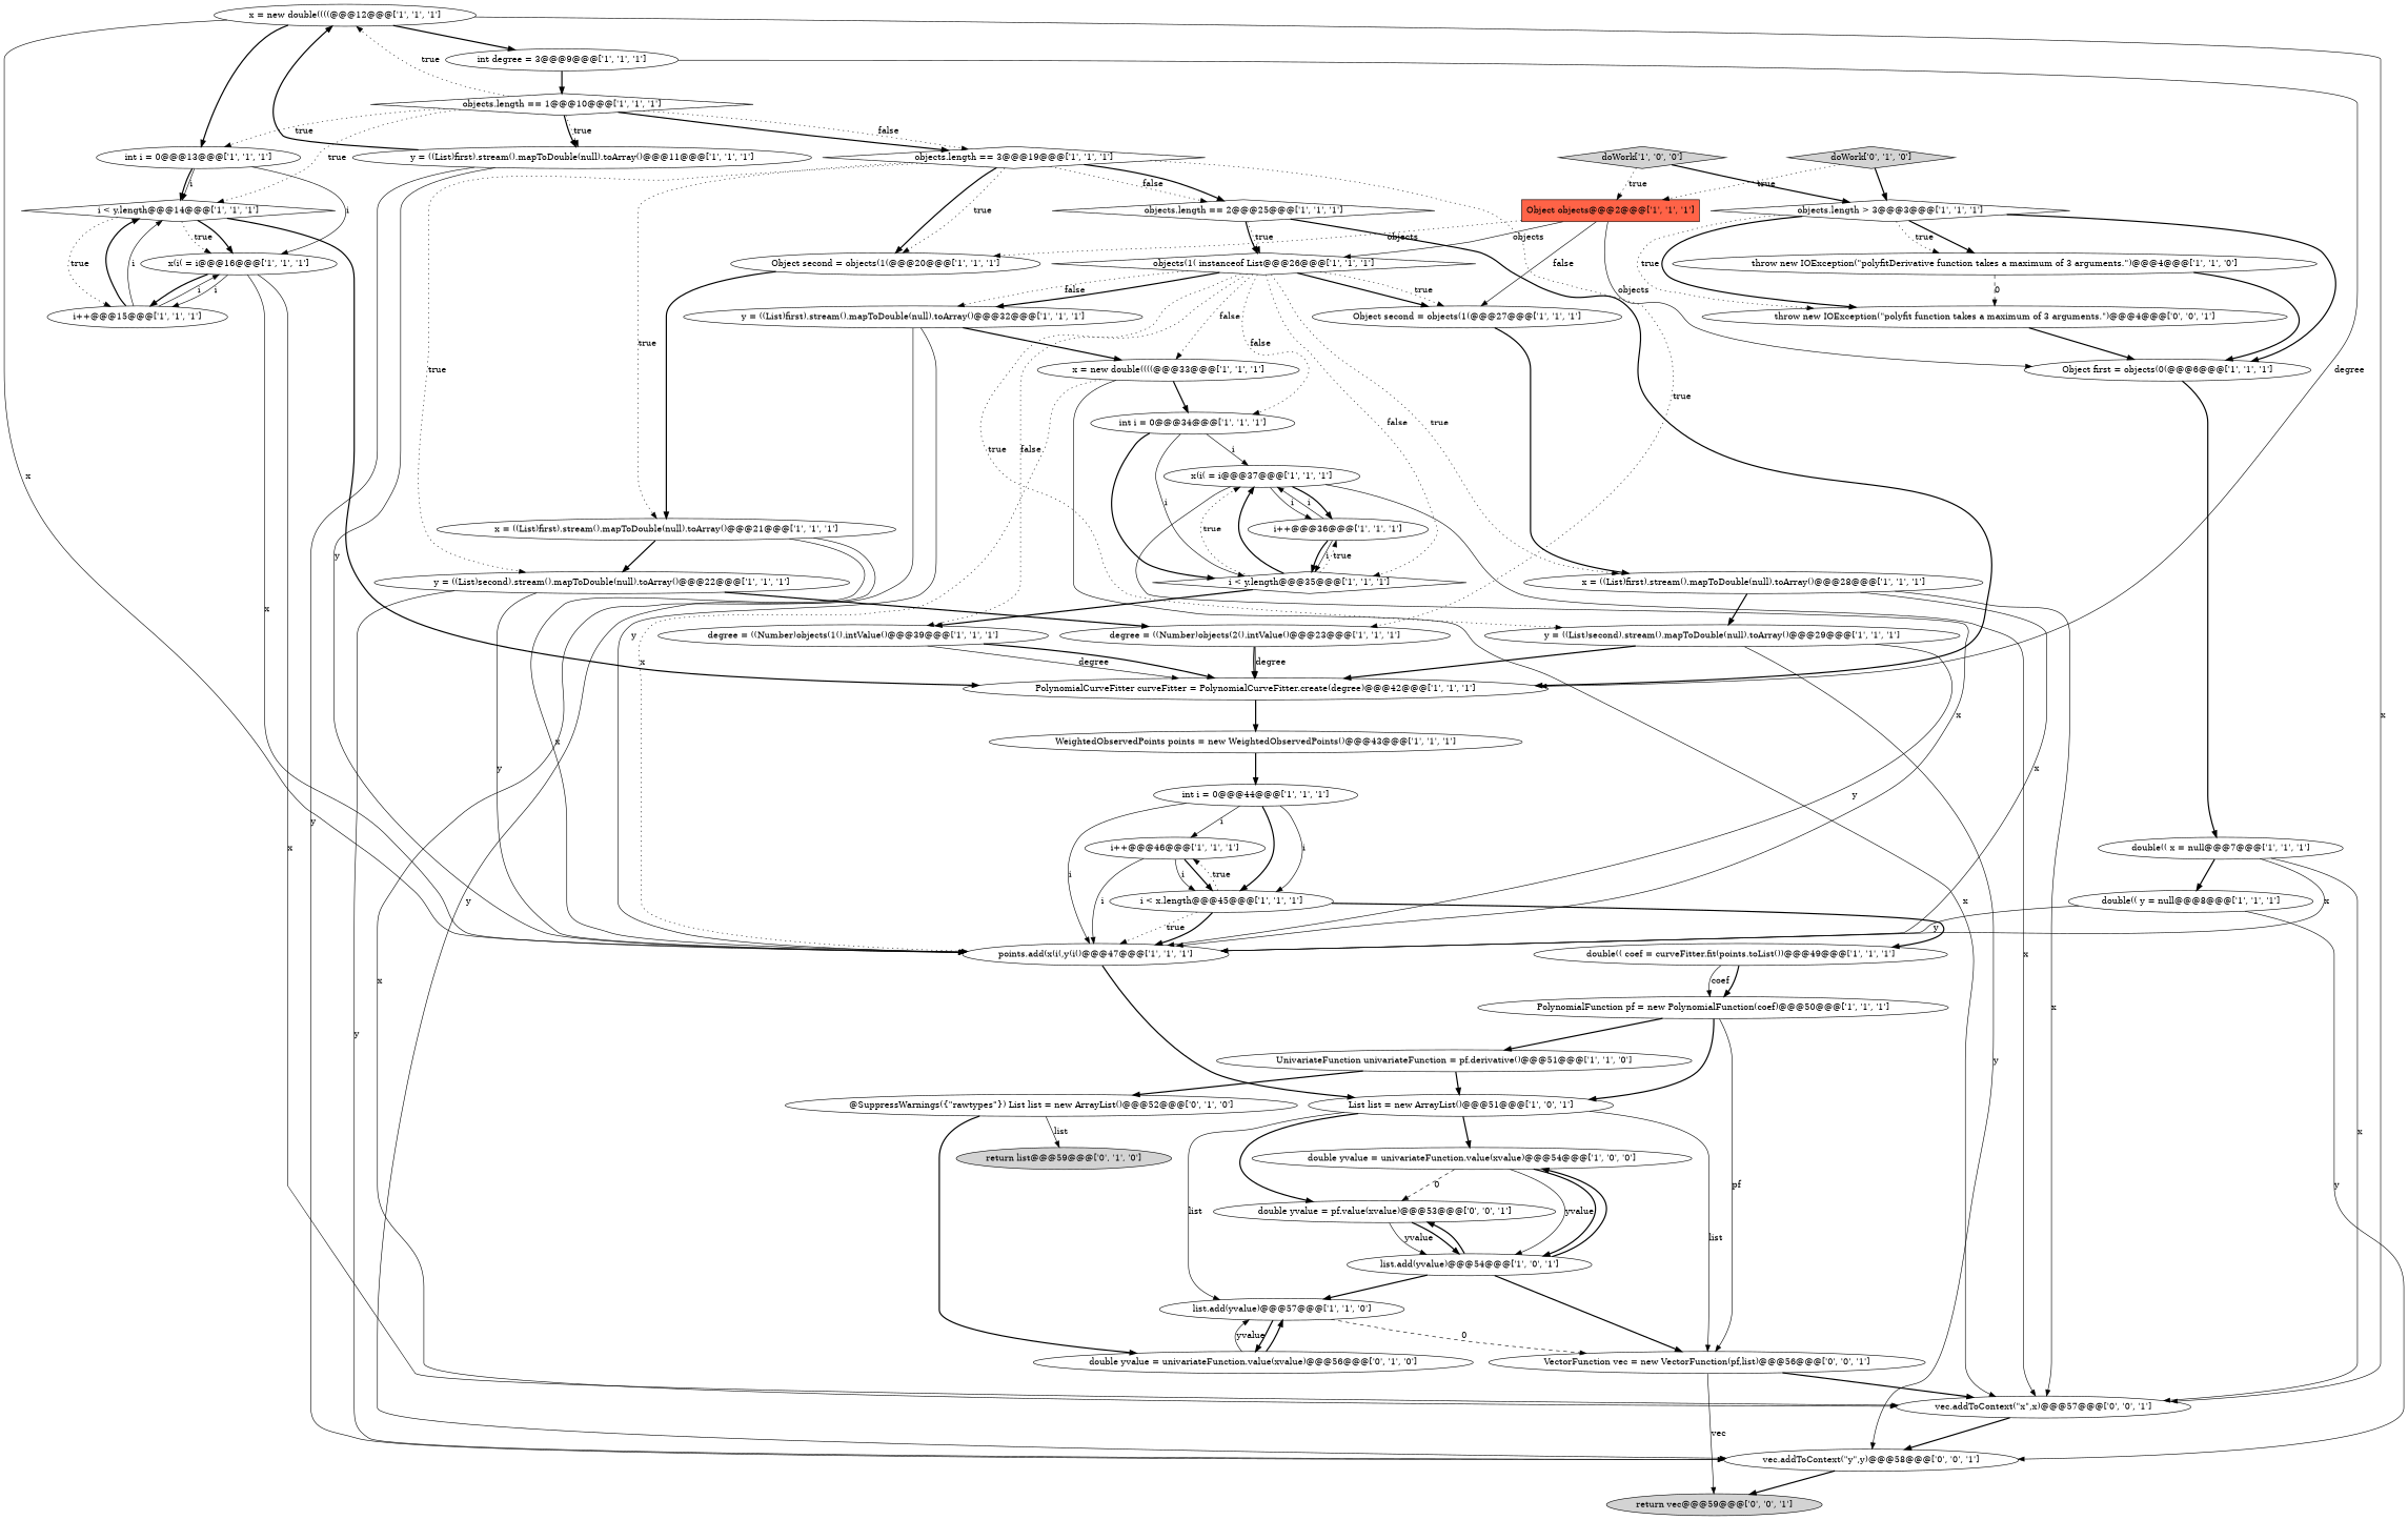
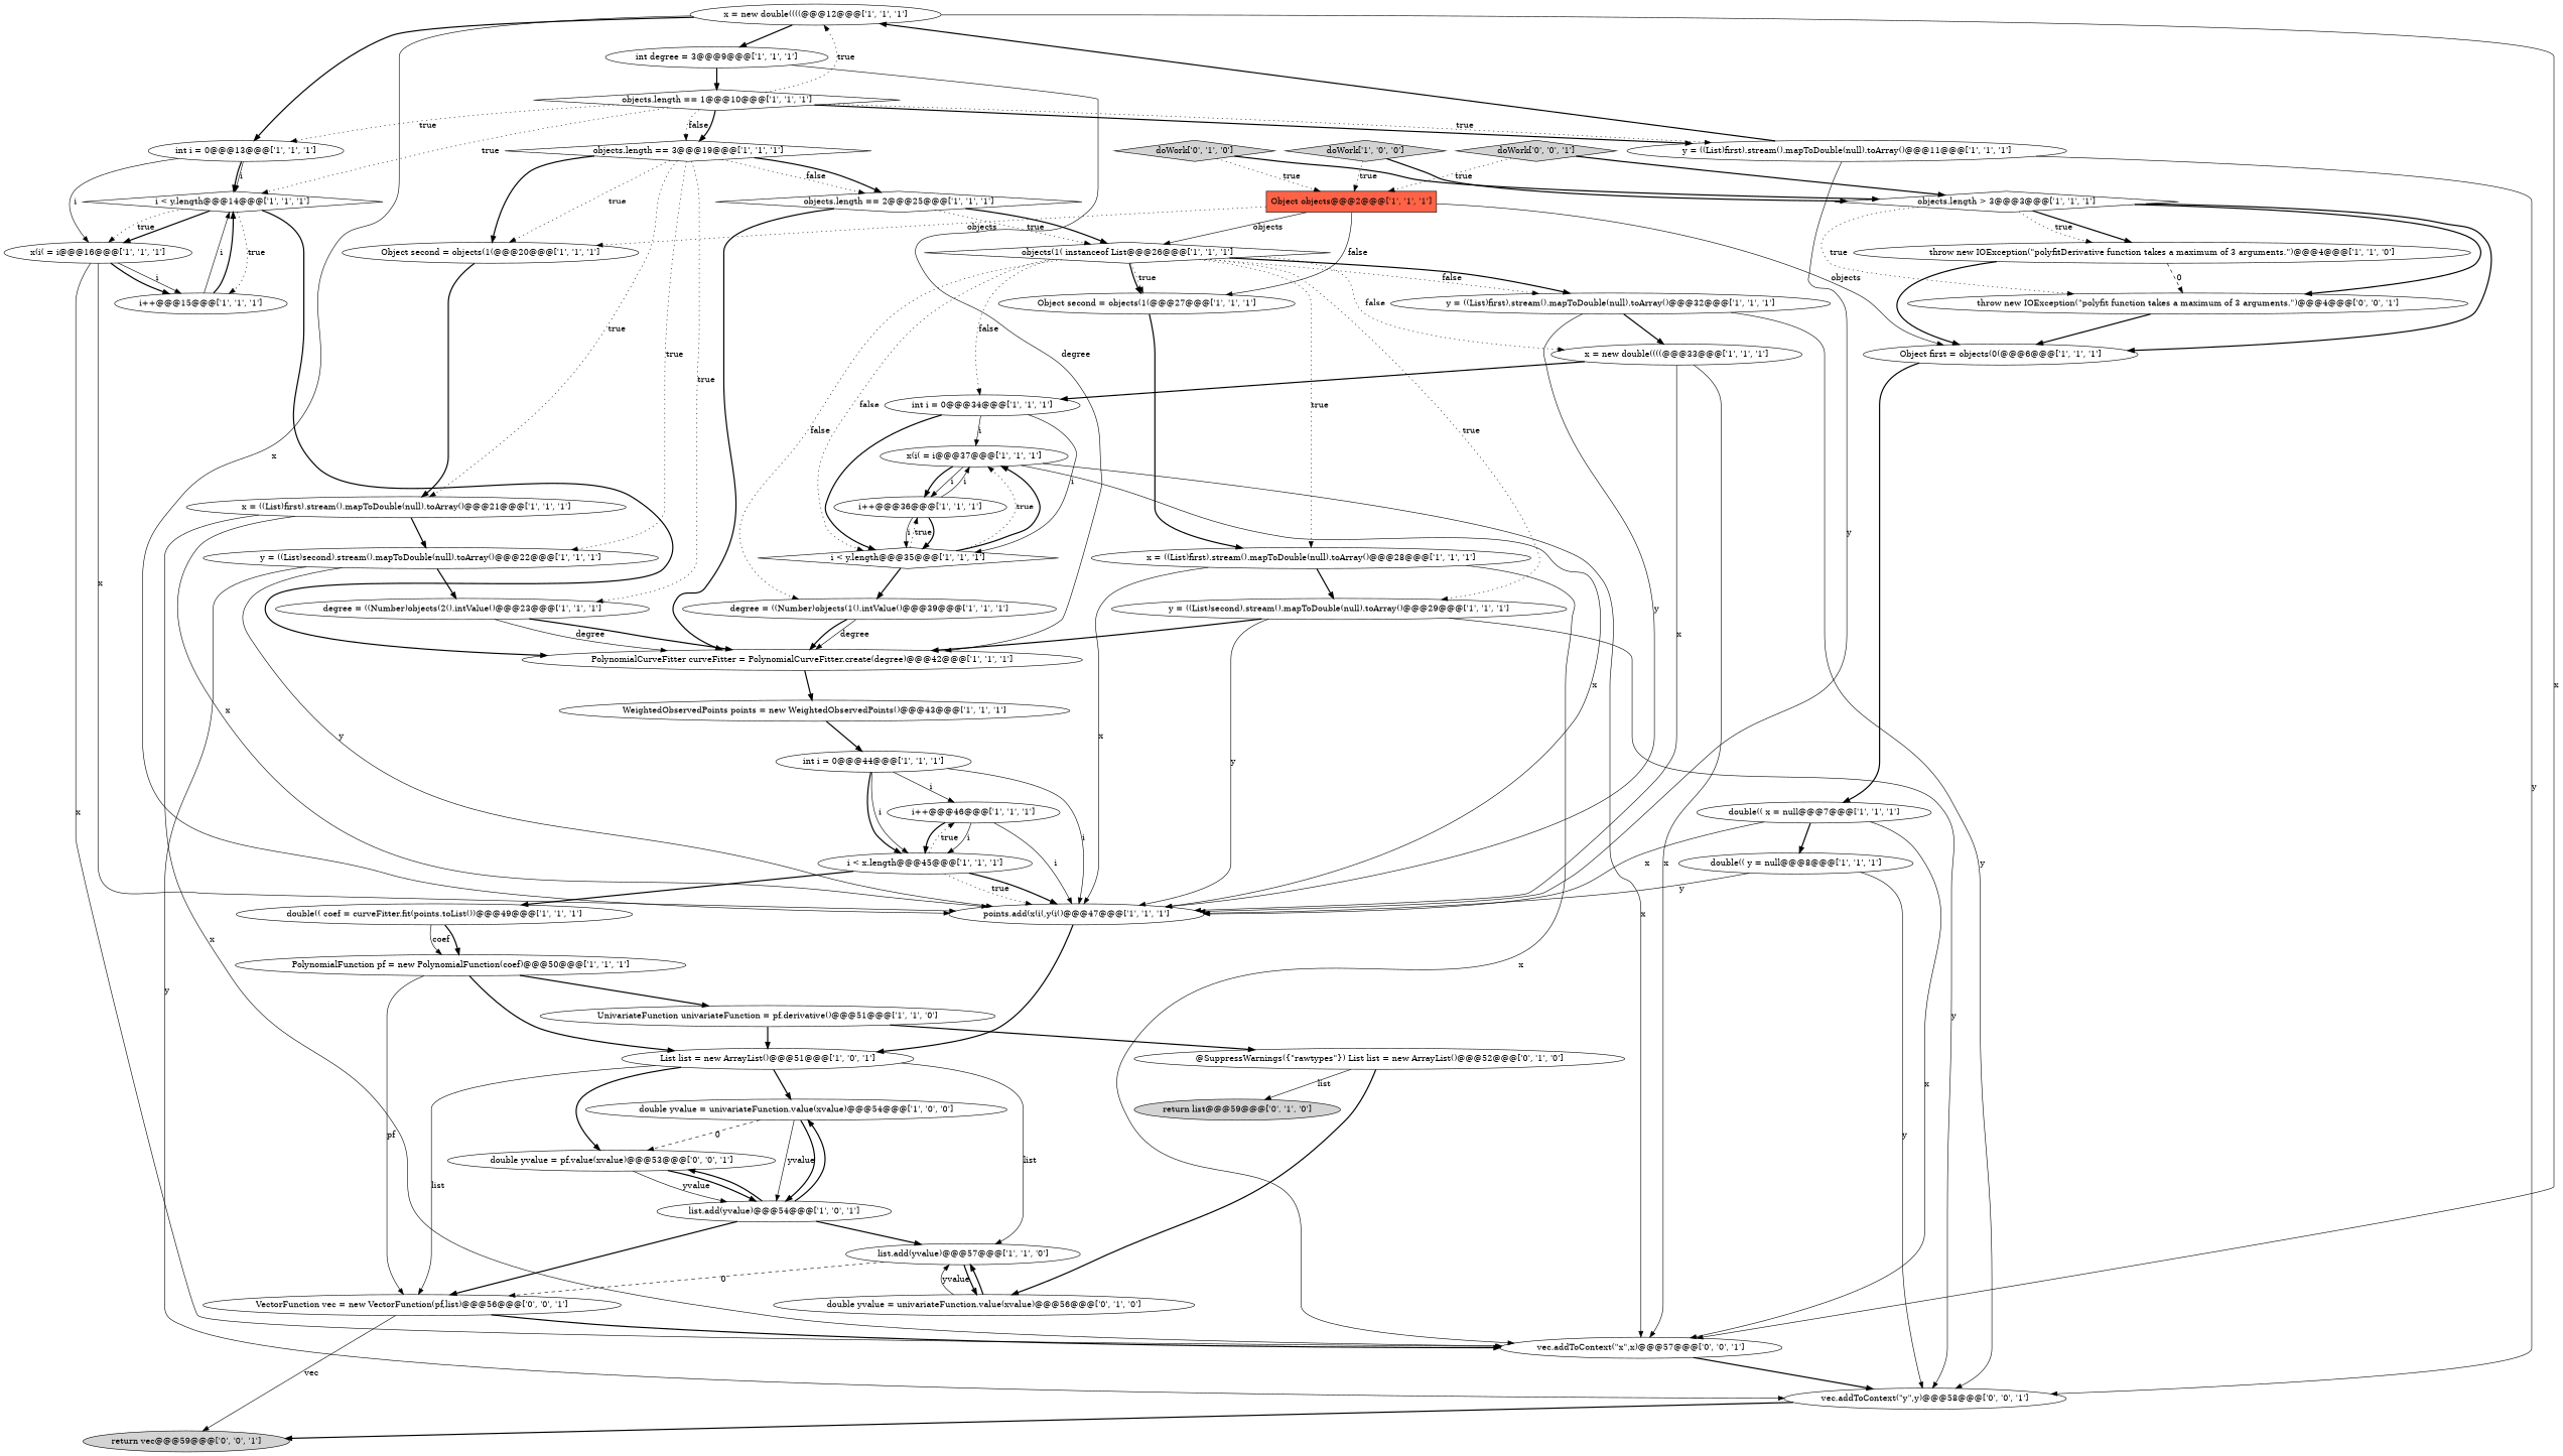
  digraph {
    node [fillcolor=white shape=ellipse style=filled]
    edge [style=bold]
    n1 [label="x = new double((((@@@12@@@['1', '1', '1']"]
    n2 [label="points.add(x(i(,y(i()@@@47@@@['1', '1', '1']"]
    n3 [label="int i = 0@@@13@@@['1', '1', '1']"]
    n4 [label="vec.addToContext(\"x\",x)@@@57@@@['0', '0', '1']"]
    n5 [label="int degree = 3@@@9@@@['1', '1', '1']"]
    n6 [label="List list = new ArrayList()@@@51@@@['1', '0', '1']"]
    n7 [label="i < y.length@@@14@@@['1', '1', '1']" shape=diamond]
    n8 [label="x(i( = i@@@16@@@['1', '1', '1']"]
    n9 [label="vec.addToContext(\"y\",y)@@@58@@@['0', '0', '1']"]
    n10 [label="degree = ((Number)objects(2().intValue()@@@23@@@['1', '1', '1']"]
    n11 [label="PolynomialCurveFitter curveFitter = PolynomialCurveFitter.create(degree)@@@42@@@['1', '1', '1']"]
    n12 [label="WeightedObservedPoints points = new WeightedObservedPoints()@@@43@@@['1', '1', '1']"]
    n13 [label="i++@@@46@@@['1', '1', '1']"]
    n14 [label="i < x.length@@@45@@@['1', '1', '1']"]
    n15 [label="int i = 0@@@34@@@['1', '1', '1']"]
    n16 [label="x(i( = i@@@37@@@['1', '1', '1']"]
    n17 [label="i < y.length@@@35@@@['1', '1', '1']" shape=diamond]
    n18 [label="i++@@@36@@@['1', '1', '1']"]
    n19 [label="degree = ((Number)objects(1().intValue()@@@39@@@['1', '1', '1']"]
    n20 [label="y = ((List)first).stream().mapToDouble(null).toArray()@@@11@@@['1', '1', '1']"]
    n21 [fillcolor=lightgray label="return vec@@@59@@@['0', '0', '1']"]
    n22 [label="objects.length == 1@@@10@@@['1', '1', '1']" shape=diamond]
    n23 [label="objects.length == 3@@@19@@@['1', '1', '1']" shape=diamond]
    n24 [label="PolynomialFunction pf = new PolynomialFunction(coef)@@@50@@@['1', '1', '1']"]
    n25 [label="UnivariateFunction univariateFunction = pf.derivative()@@@51@@@['1', '1', '0']"]
    n26 [label="VectorFunction vec = new VectorFunction(pf,list)@@@56@@@['0', '0', '1']"]
    n27 [label="list.add(yvalue)@@@57@@@['1', '1', '0']"]
    n28 [label="double yvalue = univariateFunction.value(xvalue)@@@54@@@['1', '0', '0']"]
    n29 [label="double yvalue = pf.value(xvalue)@@@53@@@['0', '0', '1']"]
    n30 [label="@SuppressWarnings({\"rawtypes\"}) List list = new ArrayList()@@@52@@@['0', '1', '0']"]
    n31 [fillcolor=lightgray label="return list@@@59@@@['0', '1', '0']"]
    n32 [label="double yvalue = univariateFunction.value(xvalue)@@@56@@@['0', '1', '0']"]
    n33 [label="list.add(yvalue)@@@54@@@['1', '0', '1']"]
    n34 [label="i++@@@15@@@['1', '1', '1']"]
    n35 [label="Object second = objects(1(@@@20@@@['1', '1', '1']"]
    n36 [label="x = ((List)first).stream().mapToDouble(null).toArray()@@@21@@@['1', '1', '1']"]
    n37 [label="y = ((List)second).stream().mapToDouble(null).toArray()@@@22@@@['1', '1', '1']"]
    n38 [label="objects.length == 2@@@25@@@['1', '1', '1']" shape=diamond]
    n39 [label="double(( coef = curveFitter.fit(points.toList())@@@49@@@['1', '1', '1']"]
    n40 [label="throw new IOException(\"polyfit function takes a maximum of 3 arguments.\")@@@4@@@['0', '0', '1']"]
    n41 [label="Object first = objects(0(@@@6@@@['1', '1', '1']"]
    n42 [label="double(( x = null@@@7@@@['1', '1', '1']"]
    n43 [label="x = new double((((@@@33@@@['1', '1', '1']"]
    n44 [label="y = ((List)second).stream().mapToDouble(null).toArray()@@@29@@@['1', '1', '1']"]
    n45 [label="double(( y = null@@@8@@@['1', '1', '1']"]
    n46 [fillcolor=lightgray label="doWork['1', '0', '0']" shape=diamond]
    n47 [label="objects.length > 3@@@3@@@['1', '1', '1']" shape=diamond]
    n48 [fillcolor=tomato label="Object objects@@@2@@@['1', '1', '1']" shape=box]
    n49 [label="throw new IOException(\"polyfitDerivative function takes a maximum of 3 arguments.\")@@@4@@@['1', '1', '0']"]
    n50 [label="Object second = objects(1(@@@27@@@['1', '1', '1']"]
    n51 [label="objects(1( instanceof List@@@26@@@['1', '1', '1']" shape=diamond]
    n52 [label="x = ((List)first).stream().mapToDouble(null).toArray()@@@28@@@['1', '1', '1']"]
    n53 [label="int i = 0@@@44@@@['1', '1', '1']"]
    n54 [label="y = ((List)first).stream().mapToDouble(null).toArray()@@@32@@@['1', '1', '1']"]
+   n55 [fillcolor=lightgray label="doWork['0', '0', '1']" shape=diamond]
    n56 [fillcolor=lightgray label="doWork['0', '1', '0']" shape=diamond]
    n1 -> n2 [label=x style=solid]
    n1 -> n3
    n1 -> n4 [label=x style=solid]
    n1 -> n5
    n2 -> n6
    n3 -> n7
    n3 -> n7 [label=i style=solid]
    n3 -> n8 [label=i style=solid]
    n4 -> n9
    n5 -> n11 [label=degree style=solid]
    n5 -> n22
    n6 -> n26 [label=list style=solid]
    n6 -> n27 [label=list style=solid]
    n6 -> n28
    n6 -> n29
    n7 -> n8
    n7 -> n8 [label=true style=dotted]
    n7 -> n11
    n7 -> n34 [label=true style=dotted]
    n8 -> n2 [label=x style=solid]
    n8 -> n4 [label=x style=solid]
    n8 -> n34 [label=i style=solid]
    n8 -> n34
    n9 -> n21
    n10 -> n11 [label=degree style=solid]
    n10 -> n11
    n11 -> n12
    n12 -> n53
    n13 -> n2 [label=i style=solid]
    n13 -> n14 [label=i style=solid]
    n13 -> n14
    n14 -> n2 [label=true style=dotted]
    n14 -> n2
    n14 -> n13 [label=true style=dotted]
    n14 -> n39
    n15 -> n16 [label=i style=solid]
    n15 -> n17
    n15 -> n17 [label=i style=solid]
    n16 -> n2 [label=x style=solid]
    n16 -> n4 [label=x style=solid]
    n16 -> n18
    n16 -> n18 [label=i style=solid]
    n17 -> n16 [label=true style=dotted]
    n17 -> n16
    n17 -> n18 [label=true style=dotted]
    n17 -> n19
    n18 -> n16 [label=i style=solid]
    n18 -> n17 [label=i style=solid]
    n18 -> n17
    n19 -> n11 [label=degree style=solid]
    n19 -> n11
    n20 -> n1
    n20 -> n2 [label=y style=solid]
    n20 -> n9 [label=y style=solid]
    n22 -> n1 [label=true style=dotted]
    n22 -> n3 [label=true style=dotted]
    n22 -> n7 [label=true style=dotted]
    n22 -> n20
    n22 -> n20 [label=true style=dotted]
    n22 -> n23 [label=false style=dotted]
    n22 -> n23
    n23 -> n10 [label=true style=dotted]
    n23 -> n35
    n23 -> n35 [label=true style=dotted]
    n23 -> n36 [label=true style=dotted]
    n23 -> n37 [label=true style=dotted]
    n23 -> n38 [label=false style=dotted]
    n23 -> n38
    n24 -> n6
    n24 -> n25
    n24 -> n26 [label=pf style=solid]
    n25 -> n6
    n25 -> n30
    n26 -> n4
    n26 -> n21 [label=vec style=solid]
    n27 -> n26 [label=0 style=dashed]
    n27 -> n32
    n28 -> n29 [label=0 style=dashed]
    n28 -> n33 [label=yvalue style=solid]
    n28 -> n33
    n29 -> n33 [label=yvalue style=solid]
    n29 -> n33
    n30 -> n31 [label=list style=solid]
    n30 -> n32
    n32 -> n27 [label=yvalue style=solid]
    n32 -> n27
    n33 -> n26
    n33 -> n27
    n33 -> n28
    n33 -> n29
    n34 -> n7
    n34 -> n7 [label=i style=solid]
-   n34 -> n8 [label=i style=solid]
    n35 -> n36
    n36 -> n2 [label=x style=solid]
    n36 -> n4 [label=x style=solid]
    n36 -> n37
    n37 -> n2 [label=y style=solid]
    n37 -> n9 [label=y style=solid]
    n37 -> n10
    n38 -> n11
    n38 -> n51 [label=true style=dotted]
    n38 -> n51
    n39 -> n24
    n39 -> n24 [label=coef style=solid]
    n40 -> n41
    n41 -> n42
    n42 -> n2 [label=x style=solid]
    n42 -> n4 [label=x style=solid]
    n42 -> n45
-   n43 -> n2 [label=x style=dotted]
+   n43 -> n2 [label=x style=solid]
    n43 -> n4 [label=x style=solid]
    n43 -> n15
    n44 -> n2 [label=y style=solid]
    n44 -> n9 [label=y style=solid]
    n44 -> n11
    n45 -> n2 [label=y style=solid]
    n45 -> n9 [label=y style=solid]
    n46 -> n47
    n46 -> n48 [label=true style=dotted]
    n47 -> n40
    n47 -> n40 [label=true style=dotted]
    n47 -> n41
    n47 -> n49
    n47 -> n49 [label=true style=dotted]
    n48 -> n35 [label=objects style=dotted]
    n48 -> n41 [label=objects style=solid]
    n48 -> n50 [label=false style=solid]
    n48 -> n51 [label=objects style=solid]
    n49 -> n40 [label=0 style=dashed]
    n49 -> n41
    n50 -> n52
    n51 -> n15 [label=false style=dotted]
    n51 -> n17 [label=false style=dotted]
    n51 -> n19 [label=false style=dotted]
    n51 -> n43 [label=false style=dotted]
    n51 -> n44 [label=true style=dotted]
    n51 -> n50 [label=true style=dotted]
    n51 -> n50
    n51 -> n52 [label=true style=dotted]
    n51 -> n54 [label=false style=dotted]
    n51 -> n54
    n52 -> n2 [label=x style=solid]
    n52 -> n4 [label=x style=solid]
    n52 -> n44
    n53 -> n2 [label=i style=solid]
    n53 -> n13 [label=i style=solid]
    n53 -> n14 [label=i style=solid]
    n53 -> n14
    n54 -> n2 [label=y style=solid]
    n54 -> n9 [label=y style=solid]
    n54 -> n43
+   n55 -> n47
+   n55 -> n48 [label=true style=dotted]
    n56 -> n47
    n56 -> n48 [label=true style=dotted]
  }
